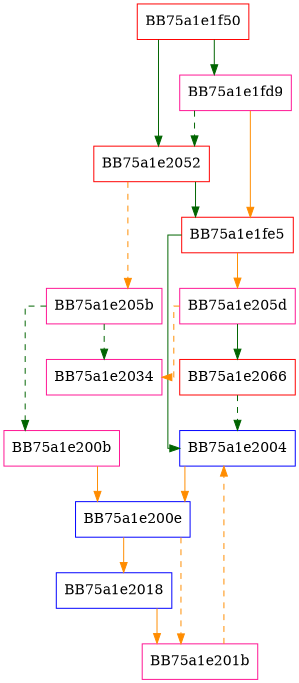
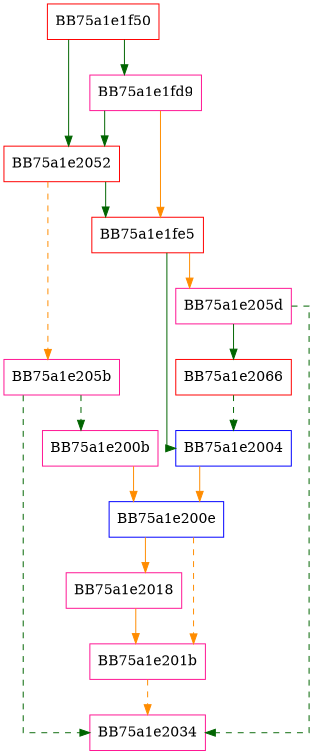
  digraph {
    splines=ortho
    node [color=deeppink shape=box]
    edge [color=darkorange style=solid]
    BB75a1e1f50 [color=red]
    BB75a1e2052 [color=red]
    BB75a1e1fd9
    BB75a1e1fe5 [color=red]
    BB75a1e205b
    BB75a1e205d
    BB75a1e2004 [color=blue]
    BB75a1e2034
    BB75a1e200b
    BB75a1e2066 [color=red]
    BB75a1e200e [color=blue]
    BB75a1e201b
-   BB75a1e2018 [color=blue]
+   BB75a1e2018
    BB75a1e1f50 -> BB75a1e2052 [color=darkgreen]
    BB75a1e1f50 -> BB75a1e1fd9 [color=darkgreen]
    BB75a1e2052 -> BB75a1e1fe5 [color=darkgreen]
    BB75a1e2052 -> BB75a1e205b [style=dashed]
-   BB75a1e1fd9 -> BB75a1e2052 [color=darkgreen style=dashed]
+   BB75a1e1fd9 -> BB75a1e2052 [color=darkgreen]
    BB75a1e1fd9 -> BB75a1e1fe5
    BB75a1e1fe5 -> BB75a1e205d
    BB75a1e1fe5 -> BB75a1e2004 [color=darkgreen]
    BB75a1e205b -> BB75a1e2034 [color=darkgreen style=dashed]
    BB75a1e205b -> BB75a1e200b [color=darkgreen style=dashed]
-   BB75a1e205d -> BB75a1e2034 [style=dashed]
+   BB75a1e205d -> BB75a1e2034 [color=darkgreen style=dashed]
    BB75a1e205d -> BB75a1e2066 [color=darkgreen]
    BB75a1e2004 -> BB75a1e200e
    BB75a1e200b -> BB75a1e200e
    BB75a1e2066 -> BB75a1e2004 [color=darkgreen style=dashed]
    BB75a1e200e -> BB75a1e201b [style=dashed]
    BB75a1e200e -> BB75a1e2018
-   BB75a1e201b -> BB75a1e2004 [style=dashed]
+   BB75a1e201b -> BB75a1e2034 [style=dashed]
    BB75a1e2018 -> BB75a1e201b
  }
